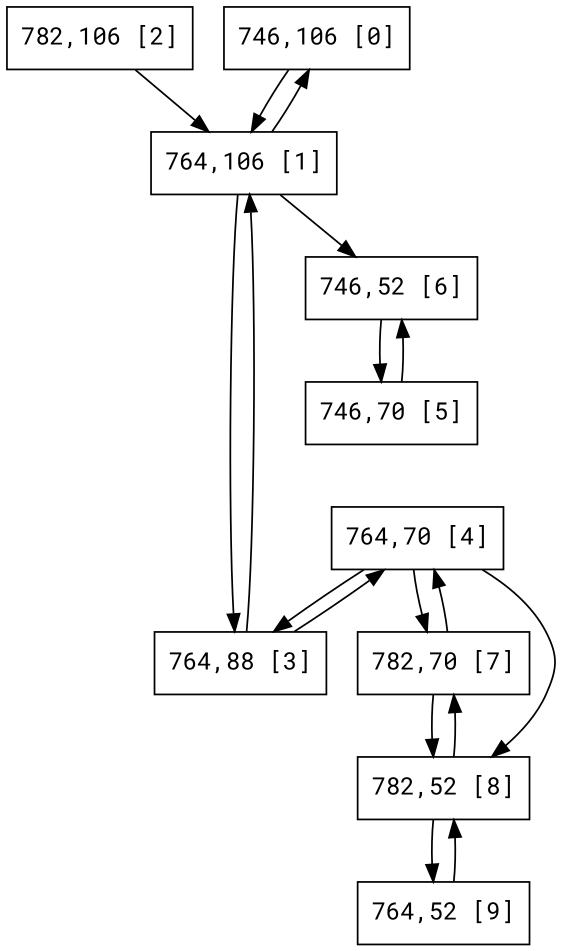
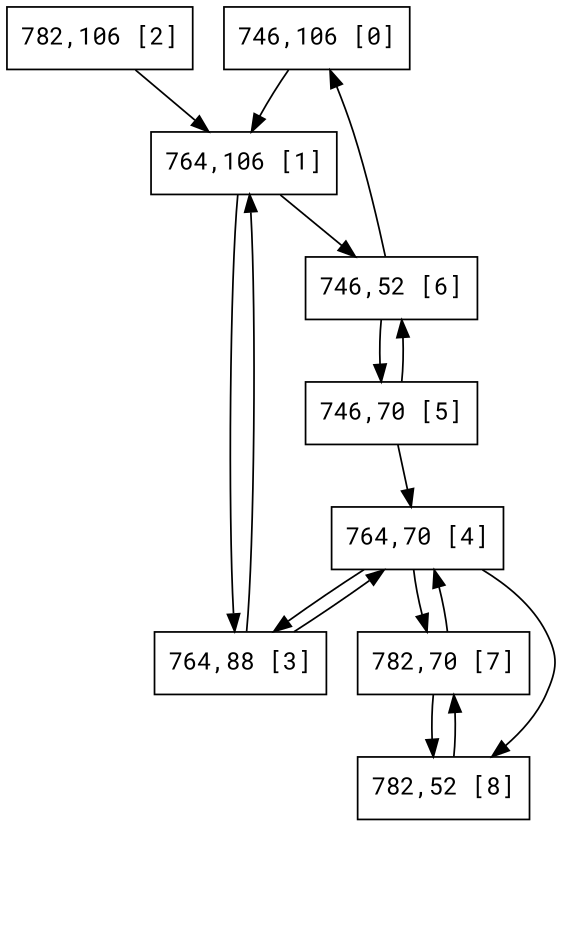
  digraph {
    bgcolor=white
    fontname="Roboto Mono"
    node [color=black fontname="Roboto Mono" shape=polygon sides=4]
    edge [fontname="Roboto Mono"]
    n1 [label="746,106 [0]"]
    n2 [label="764,106 [1]"]
    n3 [label="764,88 [3]"]
    n4 [label="746,52 [6]"]
    n5 [label="782,106 [2]"]
    n6 [label="764,70 [4]"]
    n7 [label="782,70 [7]"]
    n8 [label="782,52 [8]"]
    n9 [label="746,70 [5]"]
-   n10 [label="764,52 [9]"]
    n1 -> n2
-   n2 -> n1
+   n4 -> n1
    n2 -> n3
    n2 -> n4
    n3 -> n2
    n3 -> n6
    n4 -> n9
    n5 -> n2
    n6 -> n3
    n6 -> n7
    n6 -> n8
    n7 -> n6
    n7 -> n8
    n8 -> n7
-   n8 -> n10
    n9 -> n4
-   n10 -> n8
+   n9 -> n6
  }
